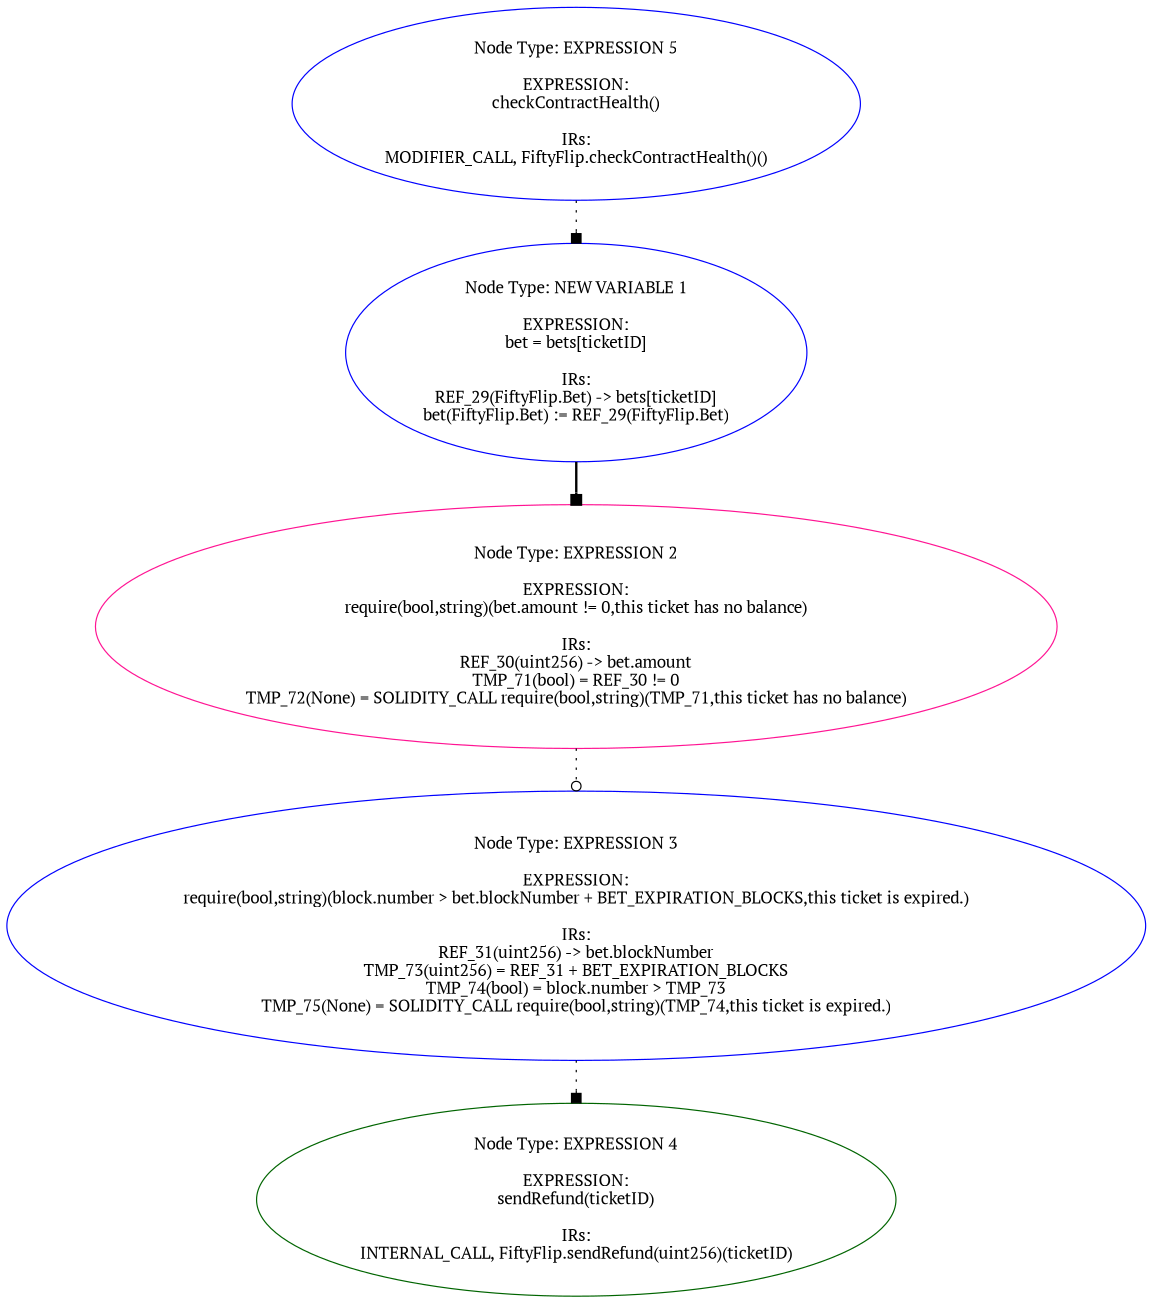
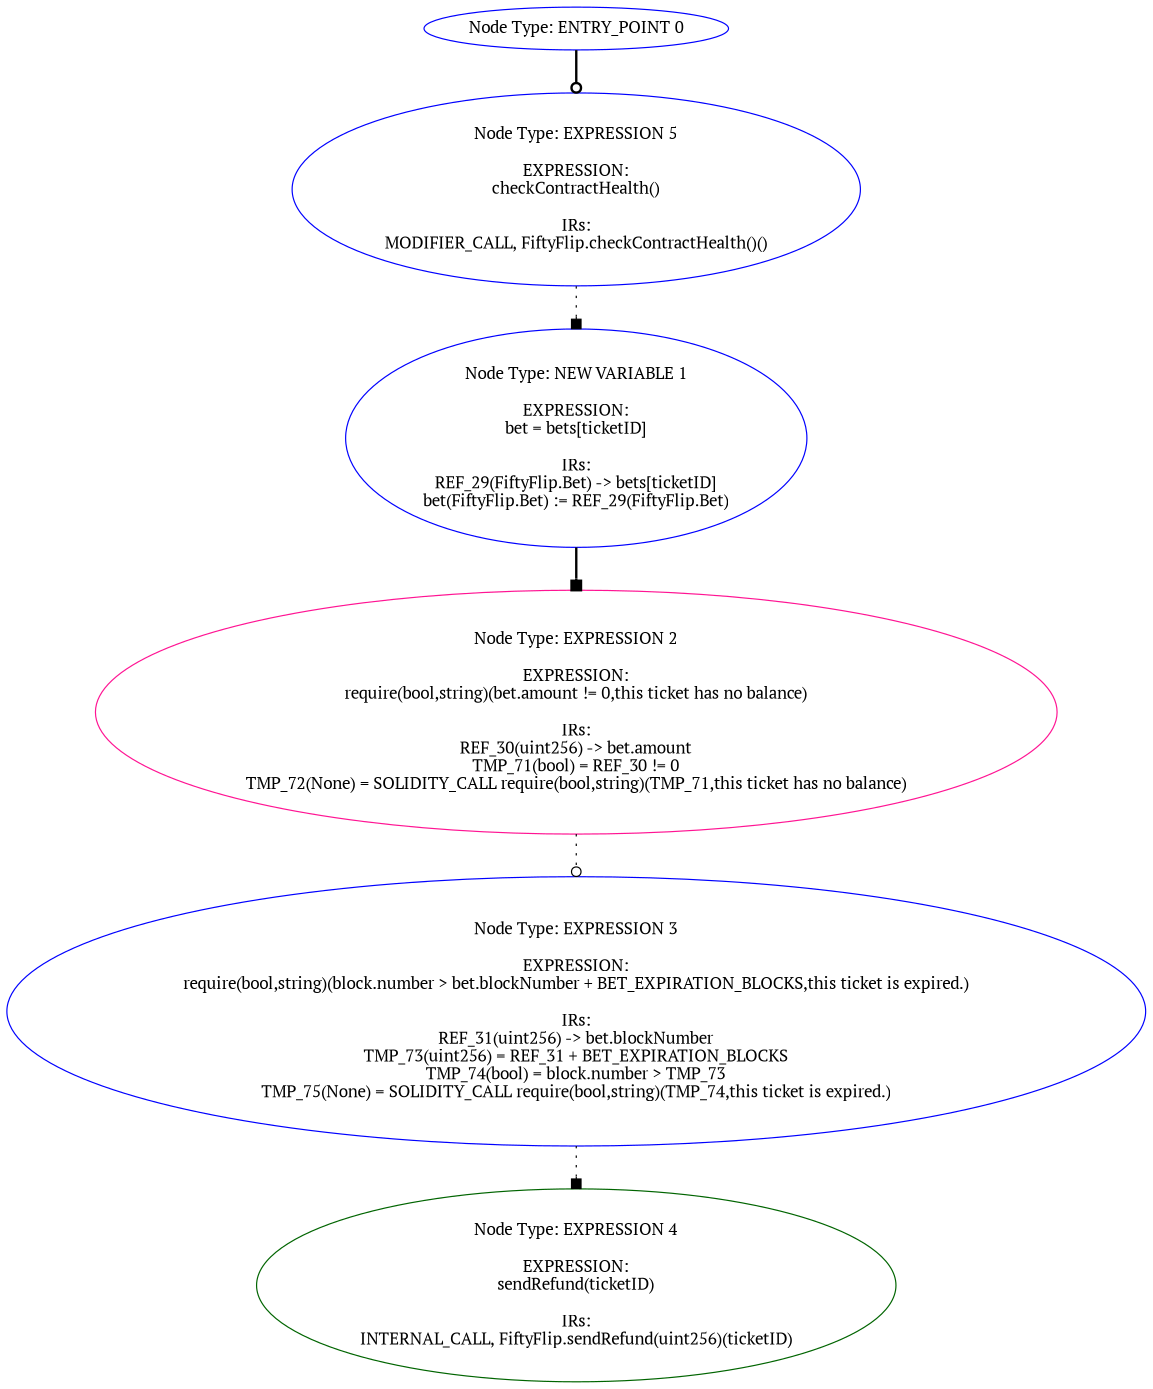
  digraph {
    fontname="PT Serif"
    node [color=blue fontname="PT Serif"]
    edge [style=dotted arrowhead=box fontname="PT Serif"]
+   n1 [label="Node Type: ENTRY_POINT 0\n"]
    n2 [label="Node Type: EXPRESSION 5\n\nEXPRESSION:\ncheckContractHealth()\n\nIRs:\nMODIFIER_CALL, FiftyFlip.checkContractHealth()()"]
    n3 [label="Node Type: NEW VARIABLE 1\n\nEXPRESSION:\nbet = bets[ticketID]\n\nIRs:\nREF_29(FiftyFlip.Bet) -> bets[ticketID]\nbet(FiftyFlip.Bet) := REF_29(FiftyFlip.Bet)"]
    n4 [label="Node Type: EXPRESSION 2\n\nEXPRESSION:\nrequire(bool,string)(bet.amount != 0,this ticket has no balance)\n\nIRs:\nREF_30(uint256) -> bet.amount\nTMP_71(bool) = REF_30 != 0\nTMP_72(None) = SOLIDITY_CALL require(bool,string)(TMP_71,this ticket has no balance)" color=deeppink]
    n5 [label="Node Type: EXPRESSION 3\n\nEXPRESSION:\nrequire(bool,string)(block.number > bet.blockNumber + BET_EXPIRATION_BLOCKS,this ticket is expired.)\n\nIRs:\nREF_31(uint256) -> bet.blockNumber\nTMP_73(uint256) = REF_31 + BET_EXPIRATION_BLOCKS\nTMP_74(bool) = block.number > TMP_73\nTMP_75(None) = SOLIDITY_CALL require(bool,string)(TMP_74,this ticket is expired.)"]
    n6 [label="Node Type: EXPRESSION 4\n\nEXPRESSION:\nsendRefund(ticketID)\n\nIRs:\nINTERNAL_CALL, FiftyFlip.sendRefund(uint256)(ticketID)" color=darkgreen]
+   n1 -> n2 [style=bold arrowhead=odot]
    n2 -> n3
    n3 -> n4 [style=bold]
    n4 -> n5 [arrowhead=odot]
    n5 -> n6
  }
